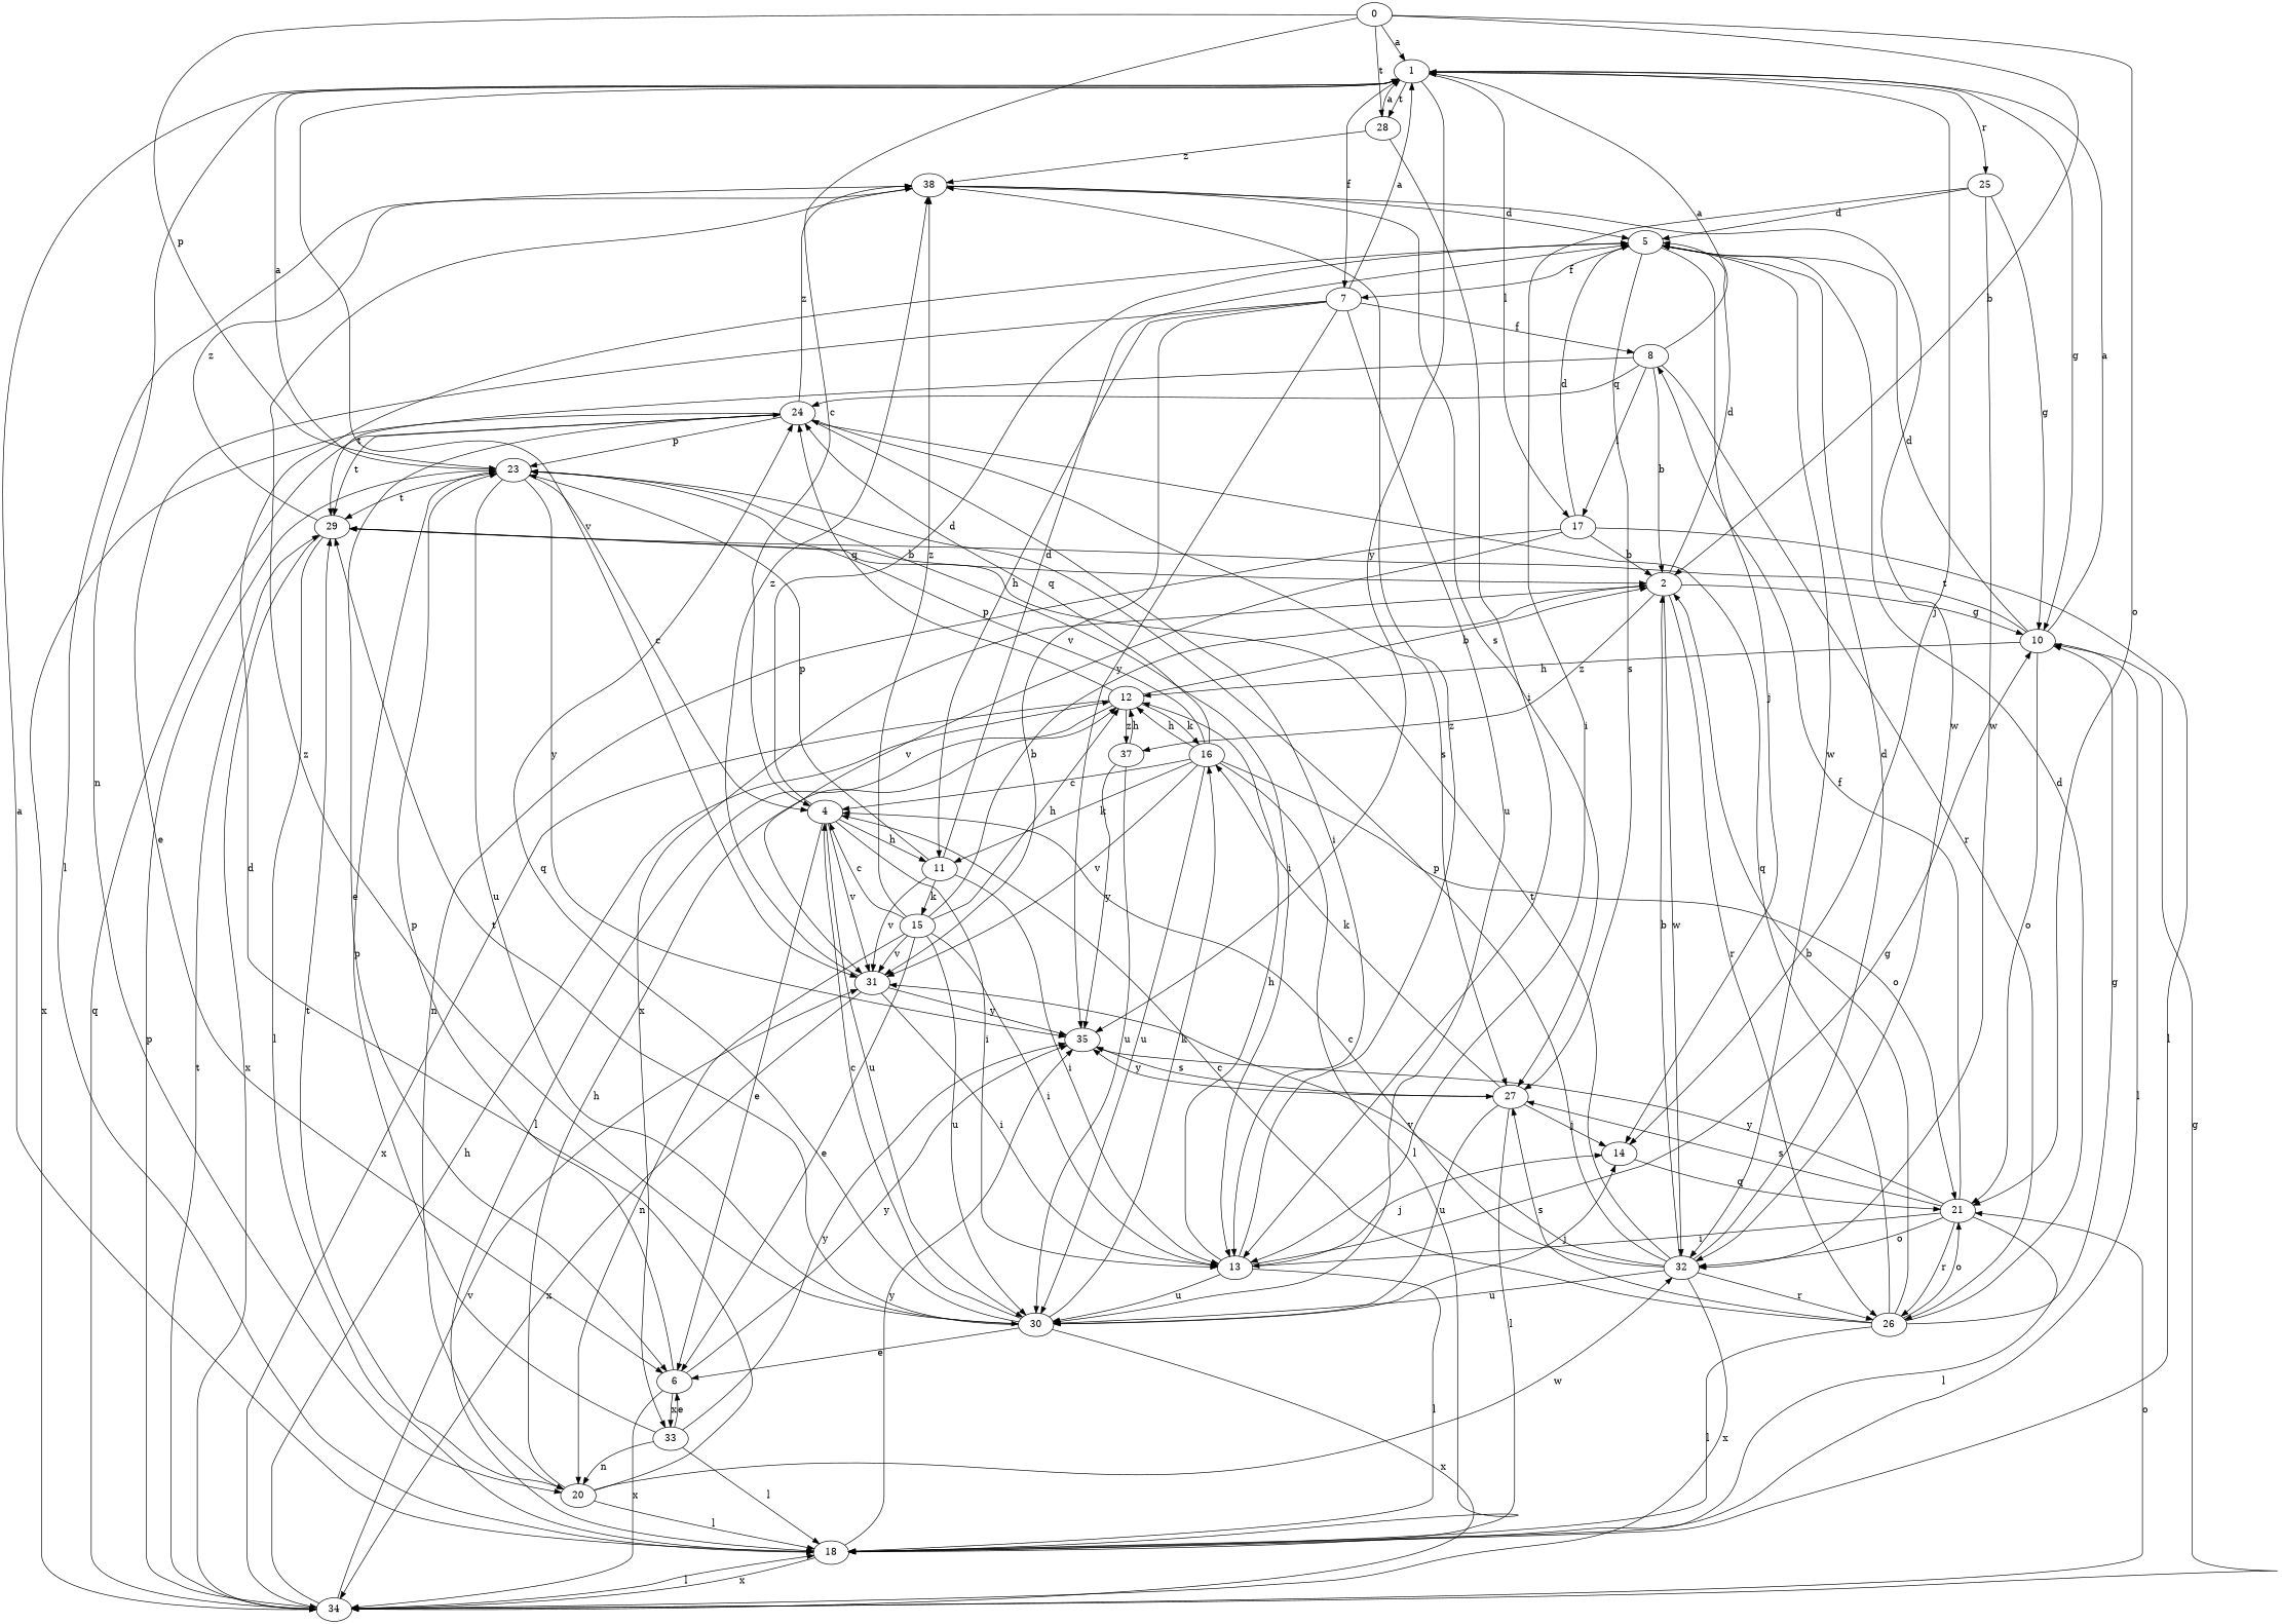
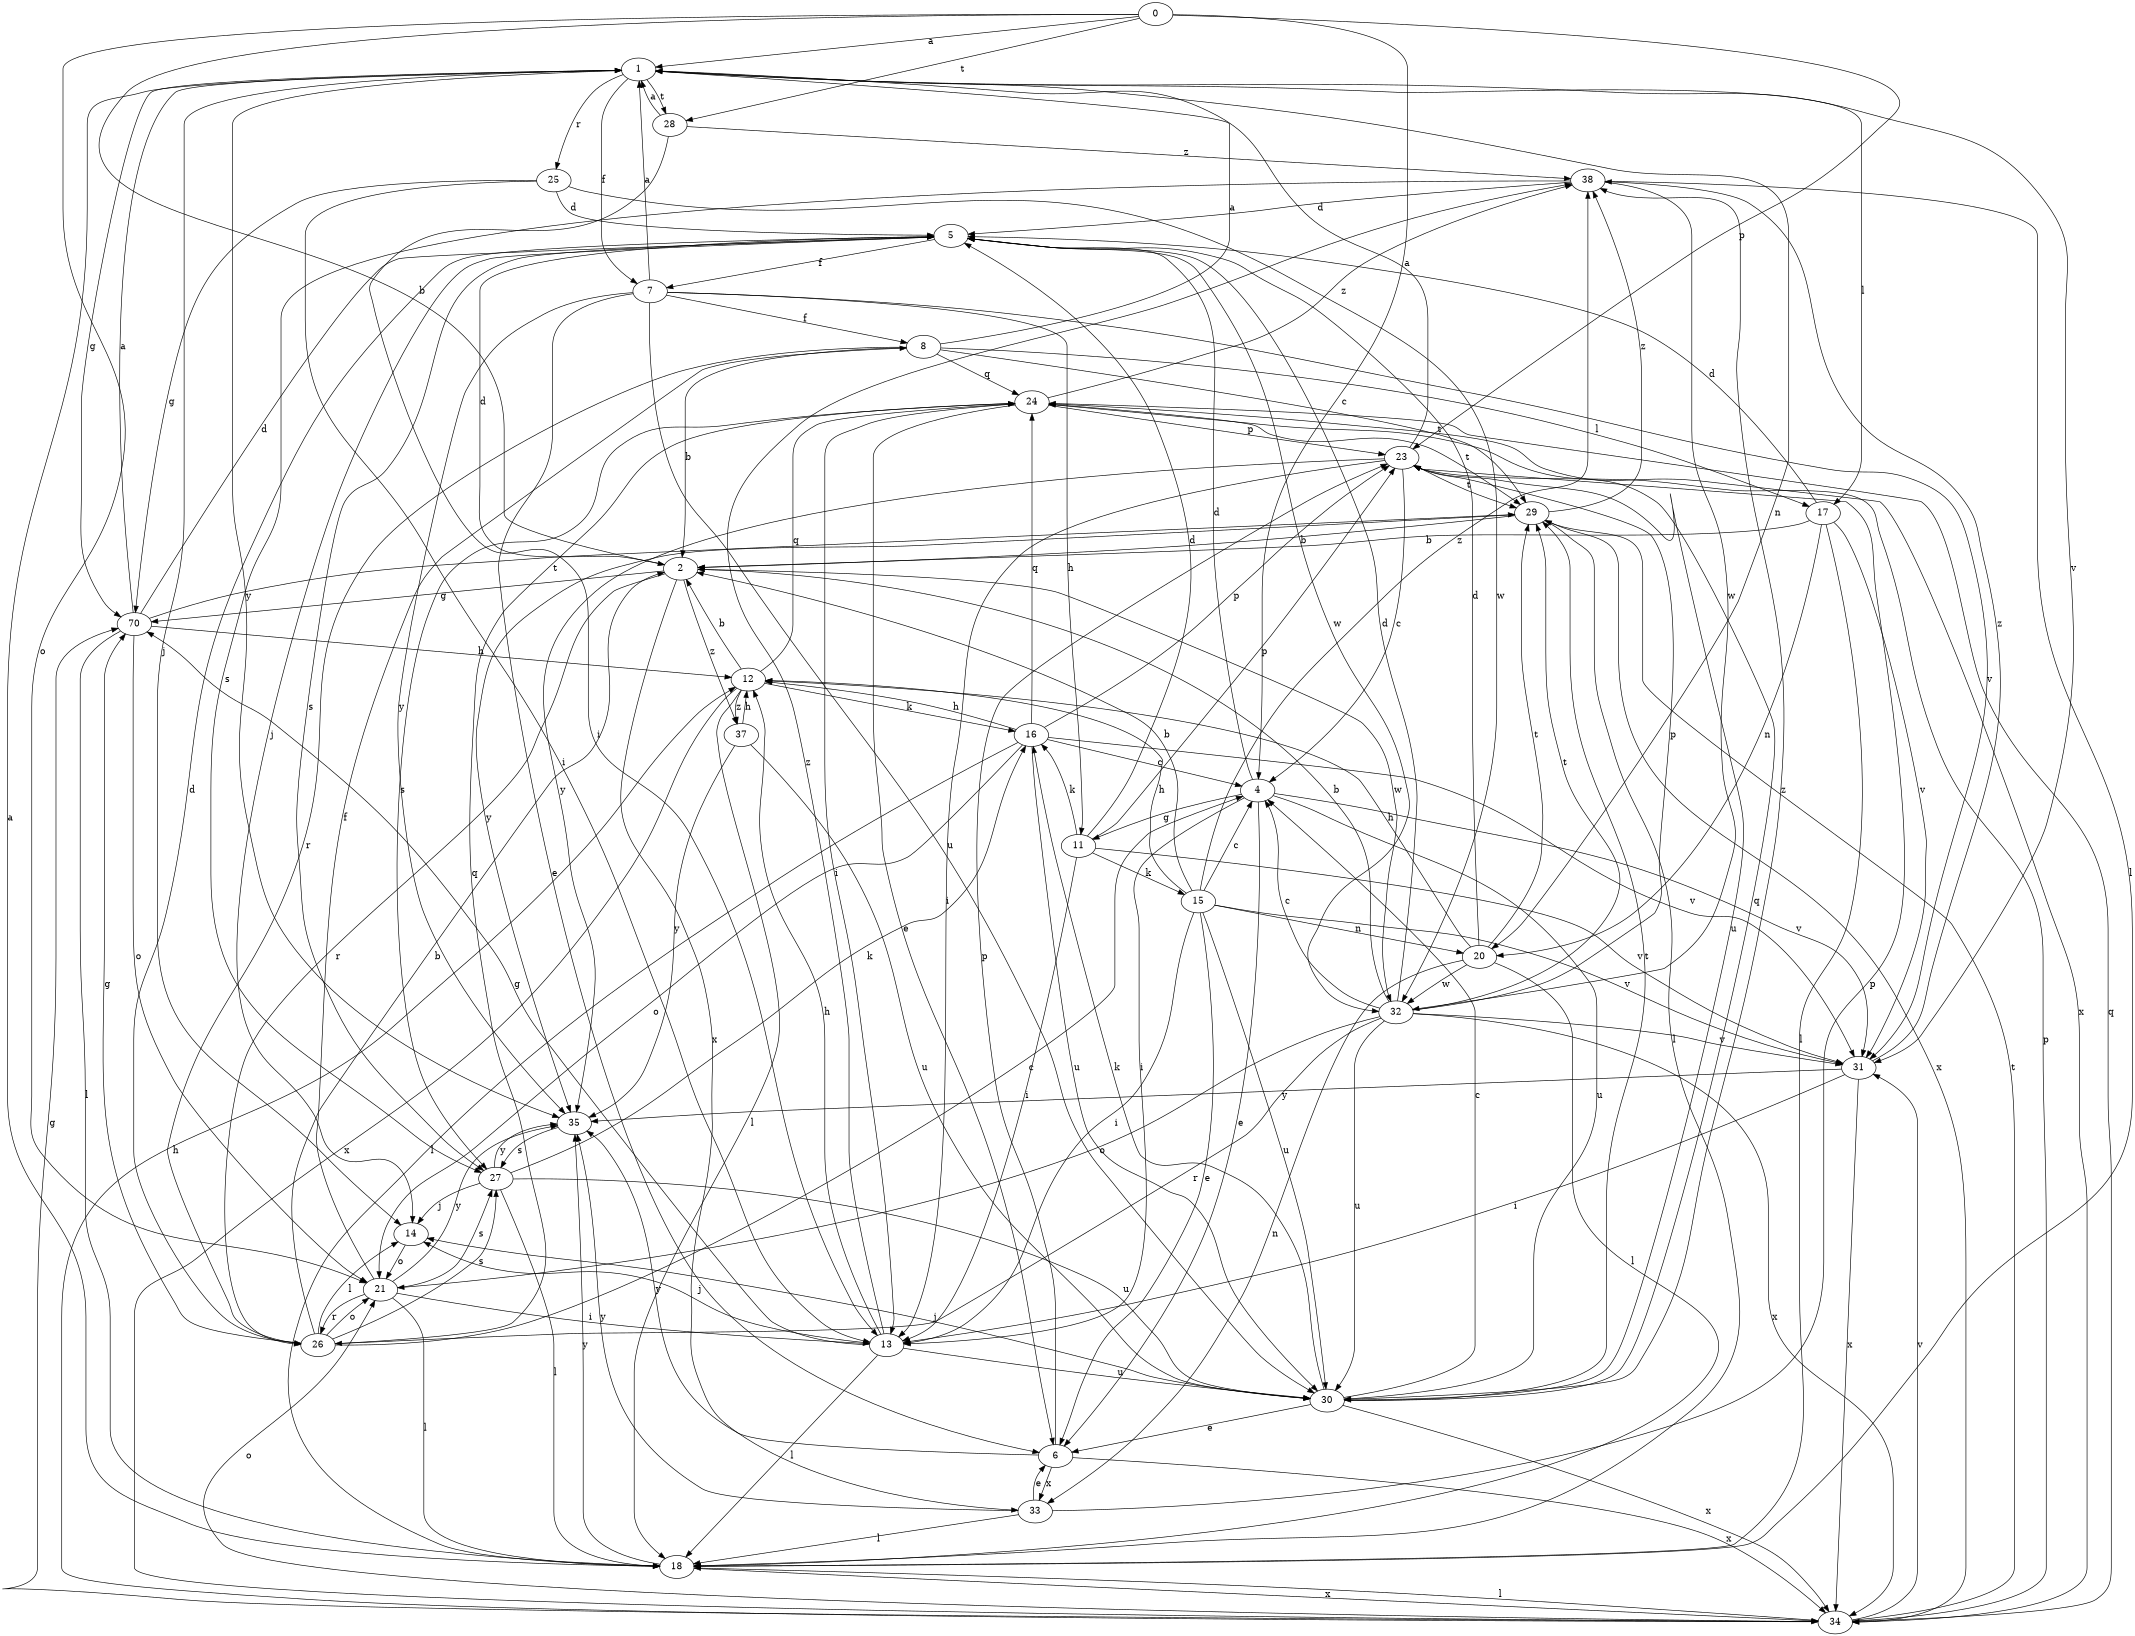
  strict digraph {
    0
    1
    2
    4
    21
    23
    28
    7
-   10
+   10 [label=70]
    14
    17
    20
    25
    31
    35
    5
    26
    32
    33
    37
    6
    11
    13
    30
    27
    8
    18
    29
    38
    12
    34
    24
    15
    16
    0 -> 1 [label=a]
    0 -> 2 [label=b]
    0 -> 4 [label=c]
    0 -> 21 [label=o]
    0 -> 23 [label=p]
    0 -> 28 [label=t]
    1 -> 28 [label=t]
    1 -> 7 [label=f]
    1 -> 10 [label=g]
    1 -> 14 [label=j]
    1 -> 17 [label=l]
    1 -> 20 [label=n]
    1 -> 25 [label=r]
    1 -> 31 [label=v]
    1 -> 35 [label=y]
    2 -> 10 [label=g]
    2 -> 5 [label=d]
    2 -> 26 [label=r]
    2 -> 32 [label=w]
    2 -> 33 [label=x]
    2 -> 37 [label=z]
    4 -> 31 [label=v]
    4 -> 5 [label=d]
    4 -> 6 [label=e]
-   4 -> 11 [label=h]
+   4 -> 11 [label=g]
    4 -> 13 [label=i]
    4 -> 30 [label=u]
    21 -> 35 [label=y]
    21 -> 26 [label=r]
    21 -> 13 [label=i]
    21 -> 27 [label=s]
    21 -> 8 [label=f]
    21 -> 18 [label=l]
    23 -> 1 [label=a]
    23 -> 4 [label=c]
    23 -> 35 [label=y]
    23 -> 13 [label=i]
    23 -> 30 [label=u]
    23 -> 29 [label=t]
    28 -> 1 [label=a]
    28 -> 13 [label=i]
    28 -> 38 [label=z]
    7 -> 1 [label=a]
    7 -> 31 [label=v]
    7 -> 35 [label=y]
    7 -> 6 [label=e]
    7 -> 11 [label=h]
    7 -> 30 [label=u]
    7 -> 8 [label=f]
    10 -> 1 [label=a]
    10 -> 21 [label=o]
    10 -> 5 [label=d]
    10 -> 18 [label=l]
    10 -> 29 [label=t]
    10 -> 12 [label=h]
-   14 -> 21 [label=q]
+   14 -> 21 [label=o]
    17 -> 2 [label=b]
    17 -> 20 [label=n]
    17 -> 31 [label=v]
    17 -> 5 [label=d]
    17 -> 18 [label=l]
    20 -> 5 [label=d]
    20 -> 32 [label=w]
    20 -> 18 [label=l]
    20 -> 29 [label=t]
    20 -> 12 [label=h]
    25 -> 10 [label=g]
    25 -> 5 [label=d]
    25 -> 32 [label=w]
    25 -> 13 [label=i]
    31 -> 35 [label=y]
    31 -> 13 [label=i]
    31 -> 38 [label=z]
    31 -> 34 [label=x]
    35 -> 27 [label=s]
    5 -> 7 [label=f]
    5 -> 14 [label=j]
    5 -> 32 [label=w]
    5 -> 27 [label=s]
    26 -> 2 [label=b]
    26 -> 4 [label=c]
    26 -> 21 [label=o]
    26 -> 10 [label=g]
    26 -> 5 [label=d]
    26 -> 27 [label=s]
-   26 -> 18 [label=l]
+   26 -> 14 [label=l]
    26 -> 24 [label=q]
    32 -> 2 [label=b]
    32 -> 4 [label=c]
-   21 -> 32 [label=o]
+   32 -> 21 [label=o]
    32 -> 23 [label=p]
    32 -> 31 [label=v]
    32 -> 5 [label=d]
    32 -> 26 [label=r]
    32 -> 30 [label=u]
    32 -> 29 [label=t]
    32 -> 34 [label=x]
    33 -> 23 [label=p]
-   33 -> 20 [label=n]
+   20 -> 33 [label=n]
    33 -> 35 [label=y]
    33 -> 6 [label=e]
    33 -> 18 [label=l]
    37 -> 35 [label=y]
    37 -> 30 [label=u]
    37 -> 12 [label=h]
    6 -> 23 [label=p]
    6 -> 35 [label=y]
    6 -> 33 [label=x]
    6 -> 34 [label=x]
    11 -> 23 [label=p]
    11 -> 31 [label=v]
    11 -> 5 [label=d]
    11 -> 13 [label=i]
    11 -> 15 [label=k]
-   16 -> 11 [label=k]
+   11 -> 16 [label=k]
    13 -> 10 [label=g]
    13 -> 14 [label=j]
    13 -> 30 [label=u]
    13 -> 18 [label=l]
    13 -> 38 [label=z]
    13 -> 12 [label=h]
    30 -> 4 [label=c]
    30 -> 14 [label=j]
    30 -> 6 [label=e]
    30 -> 29 [label=t]
    30 -> 38 [label=z]
    30 -> 34 [label=x]
    30 -> 24 [label=q]
    30 -> 16 [label=k]
    27 -> 14 [label=j]
    27 -> 35 [label=y]
    27 -> 30 [label=u]
    27 -> 18 [label=l]
    27 -> 16 [label=k]
    8 -> 1 [label=a]
    8 -> 2 [label=b]
    8 -> 17 [label=l]
    8 -> 26 [label=r]
    8 -> 29 [label=t]
    8 -> 24 [label=q]
    18 -> 1 [label=a]
    18 -> 35 [label=y]
    18 -> 34 [label=x]
    29 -> 2 [label=b]
+   29 -> 35 [label=y]
    29 -> 18 [label=l]
    29 -> 38 [label=z]
    29 -> 34 [label=x]
    38 -> 5 [label=d]
    38 -> 32 [label=w]
    38 -> 27 [label=s]
    38 -> 18 [label=l]
    12 -> 2 [label=b]
    12 -> 37 [label=z]
    12 -> 18 [label=l]
    12 -> 34 [label=x]
    12 -> 24 [label=q]
    12 -> 16 [label=k]
    34 -> 21 [label=o]
    34 -> 23 [label=p]
    34 -> 10 [label=g]
    34 -> 31 [label=v]
    34 -> 18 [label=l]
    34 -> 29 [label=t]
    34 -> 12 [label=h]
    34 -> 24 [label=q]
    24 -> 23 [label=p]
    24 -> 6 [label=e]
    24 -> 13 [label=i]
    24 -> 27 [label=s]
    24 -> 29 [label=t]
    24 -> 38 [label=z]
    24 -> 34 [label=x]
    15 -> 2 [label=b]
    15 -> 4 [label=c]
    15 -> 20 [label=n]
    15 -> 31 [label=v]
    15 -> 6 [label=e]
    15 -> 13 [label=i]
    15 -> 30 [label=u]
    15 -> 38 [label=z]
    15 -> 12 [label=h]
    16 -> 4 [label=c]
    16 -> 21 [label=o]
    16 -> 23 [label=p]
    16 -> 31 [label=v]
    16 -> 30 [label=u]
    16 -> 18 [label=l]
    16 -> 12 [label=h]
    16 -> 24 [label=q]
  }
